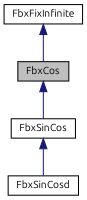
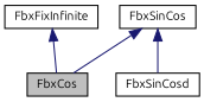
  digraph {
    fontname=Ubuntu
    rankdir=TB
    node [color=black fillcolor=white fontname=Ubuntu fontsize=10 shape=record style=filled]
    edge [color=midnightblue dir=back fontname=Ubuntu fontsize=10 labelfontname=Helvetica labelfontsize=10 style=solid]
    n1 [fillcolor=grey75 fontcolor=black height=0.2 label=FbxCos width=0.4]
    n2 [height=0.2 label=FbxSinCos width=0.4]
    n3 [height=0.2 label=FbxSinCosd width=0.4]
    n4 [height=0.2 label=FbxFixInfinite width=0.4]
-   n1 -> n2
+   n2 -> n1
    n2 -> n3
    n4 -> n1
  }
